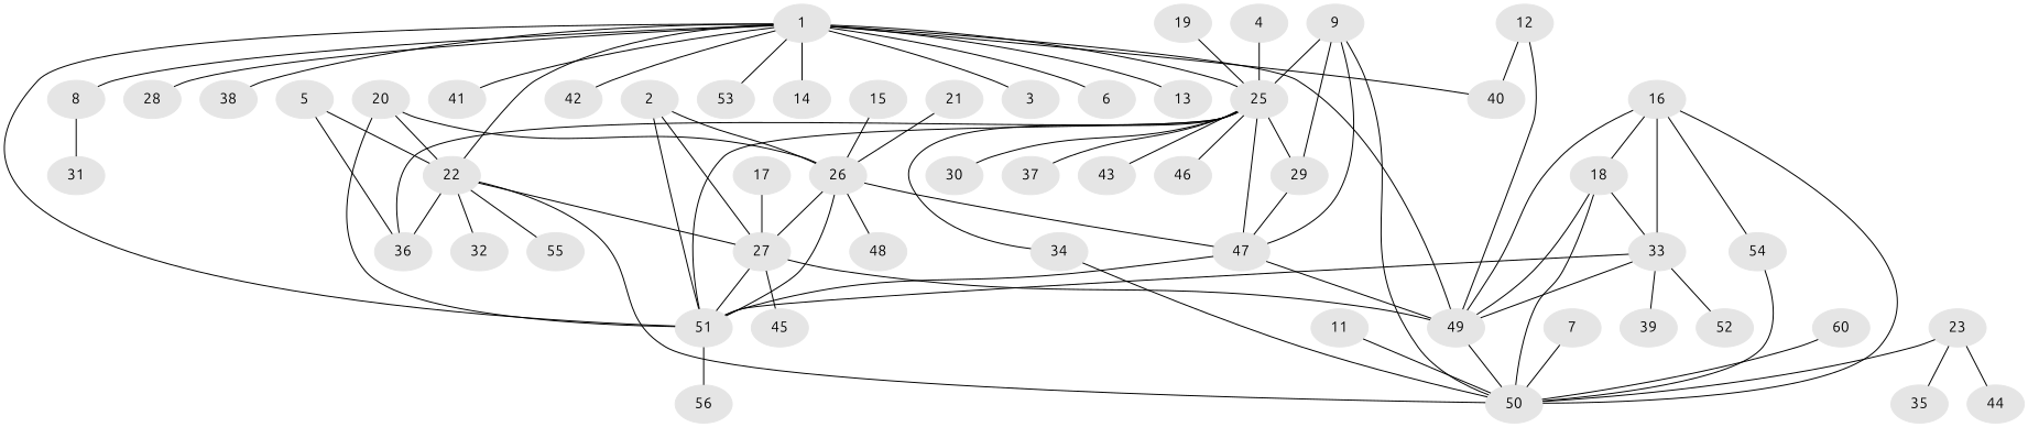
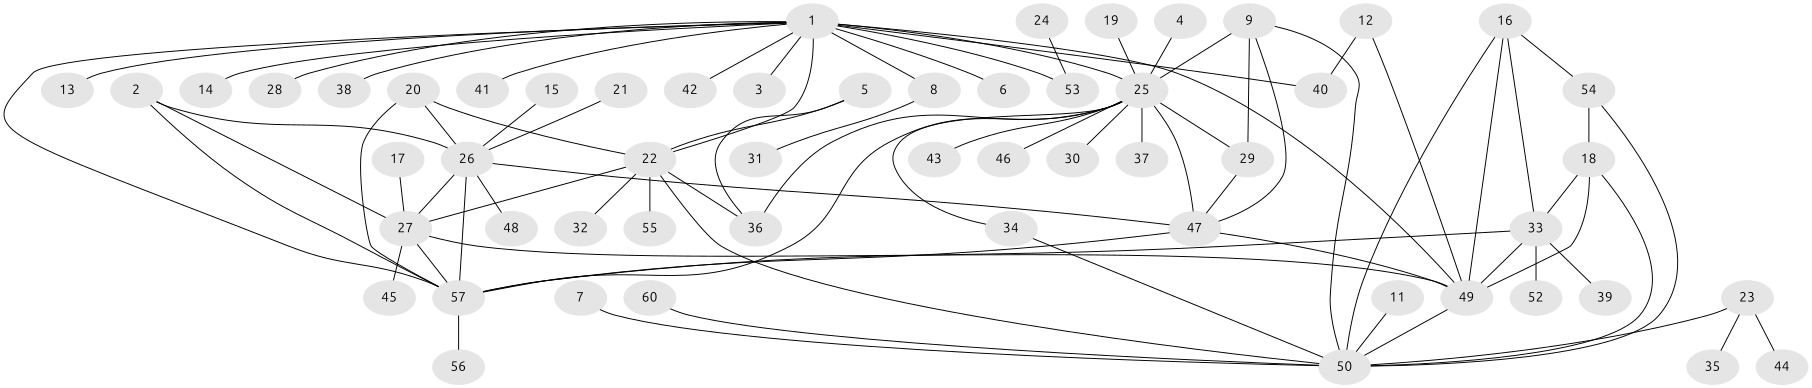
  graph {
    fontname=Ubuntu
    node [color=gray90 fontname=Ubuntu style=filled]
    edge [fontname=Ubuntu weight=1.0]
    1
    3
    6
    8
    13
    14
    22
    25
    28
    38
    40
    41
    42
    49
-   51
+   51 [label=57]
    53
    31
    27
    36
    50
    32
    55
    29
    47
    30
    34
    37
    43
    46
    56
    2
    26
    48
    45
    4
    5
    7
    9
    n39 [label=60]
    11
    12
    15
    16
    18
    33
    54
    39
    52
    17
    19
    20
    21
    23
    35
    44
+   24
    1 -- 3
    1 -- 6
    1 -- 8
    1 -- 13
    1 -- 14
    1 -- 22
    1 -- 25
    1 -- 28
    1 -- 38
    1 -- 40 [weight=4.0]
    1 -- 41
    1 -- 42
    1 -- 49
    1 -- 51 [weight=2.0]
    1 -- 53
    8 -- 31
    22 -- 27
    22 -- 36 [weight=4.0]
    22 -- 50
    22 -- 32
    22 -- 55
    25 -- 51
    25 -- 36
    25 -- 29 [weight=2.0]
    25 -- 47 [weight=2.0]
    25 -- 30
    25 -- 34
    25 -- 37
    25 -- 43
    25 -- 46
    49 -- 50
    51 -- 56
    27 -- 49
    27 -- 51
    27 -- 45
    29 -- 47
    47 -- 49
    47 -- 51
    34 -- 50
    2 -- 51
    2 -- 27
    2 -- 26 [weight=2.0]
    26 -- 51 [weight=2.0]
    26 -- 27 [weight=2.0]
    26 -- 47
    26 -- 48
    4 -- 25
    5 -- 22 [weight=2.0]
    5 -- 36 [weight=2.0]
    7 -- 50
    9 -- 25 [weight=2.0]
    9 -- 50
    9 -- 29
    9 -- 47
    n39 -- 50
    11 -- 50
    12 -- 40
    12 -- 49
    15 -- 26
    16 -- 49
    16 -- 50
-   16 -- 18
+   54 -- 18
    16 -- 33
    16 -- 54
    18 -- 49
    18 -- 50
    18 -- 33
    33 -- 49
    33 -- 51
    33 -- 39
    33 -- 52
    54 -- 50
    17 -- 27
    19 -- 25
    20 -- 22
    20 -- 51
    20 -- 26
    21 -- 26
    23 -- 50
    23 -- 35
    23 -- 44
+   24 -- 53
  }
